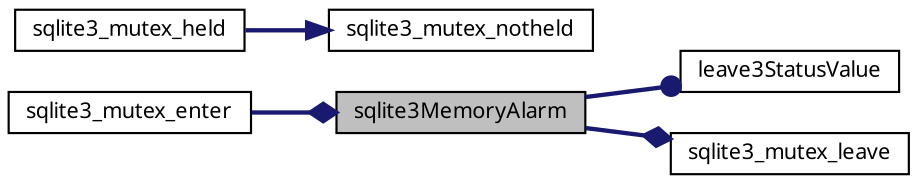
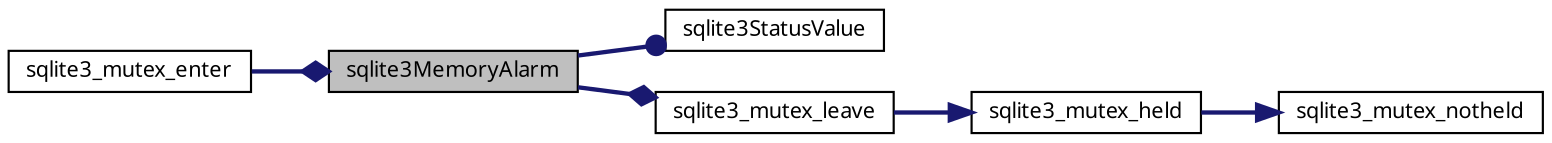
  digraph {
    fontname="Noto Sans"
    rankdir=LR
    node [color=black fillcolor=white fontname="Noto Sans" fontsize=10 shape=record style=filled]
    edge [arrowhead=diamond color=midnightblue fontname="Noto Sans" fontsize=10 labelfontname=FreeSans labelfontsize=10 style=bold]
    n1 [fillcolor=grey75 fontcolor=black height=0.2 label=sqlite3MemoryAlarm width=0.4]
-   n2 [height=0.2 label=leave3StatusValue width=0.4]
+   n2 [height=0.2 label=sqlite3StatusValue width=0.4]
    n3 [height=0.2 label=sqlite3_mutex_leave width=0.4]
    n4 [height=0.2 label=sqlite3_mutex_enter width=0.4]
    n5 [height=0.2 label=sqlite3_mutex_held width=0.4]
    n6 [height=0.2 label=sqlite3_mutex_notheld width=0.4]
    n1 -> n2 [arrowhead=dot]
    n1 -> n3
+   n3 -> n5 [arrowhead=normal]
    n4 -> n1
    n5 -> n6 [arrowhead=normal]
  }
